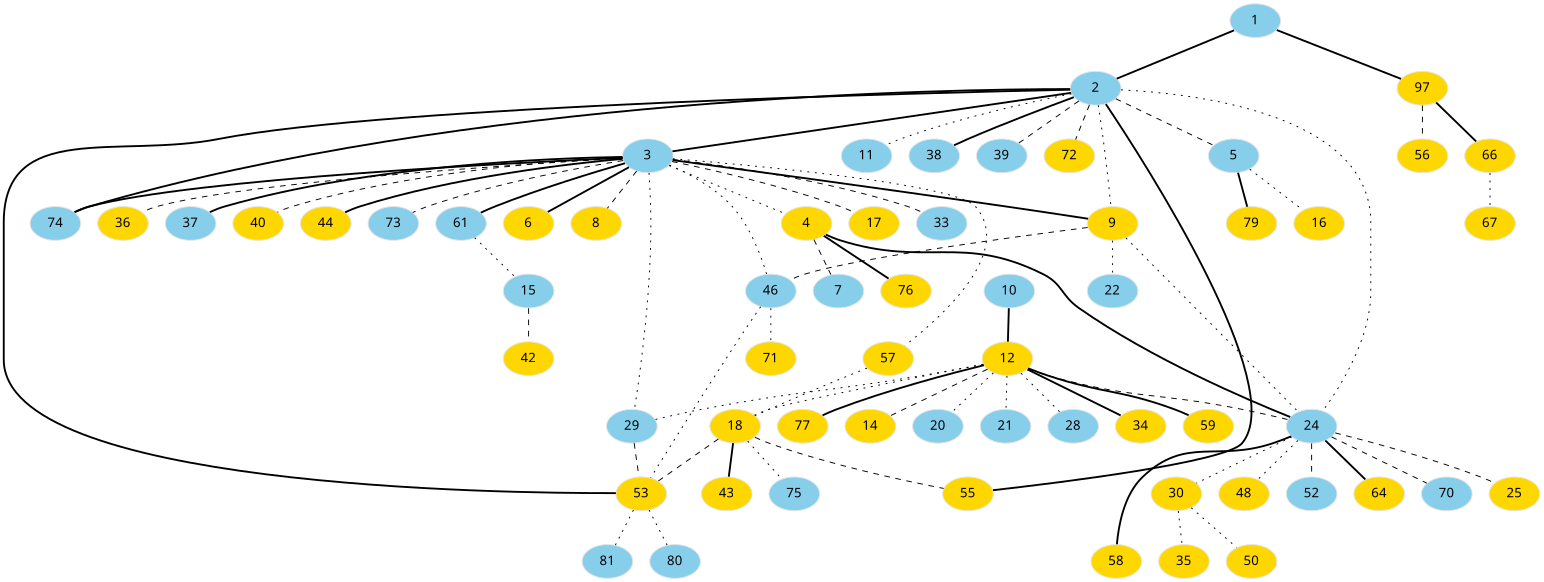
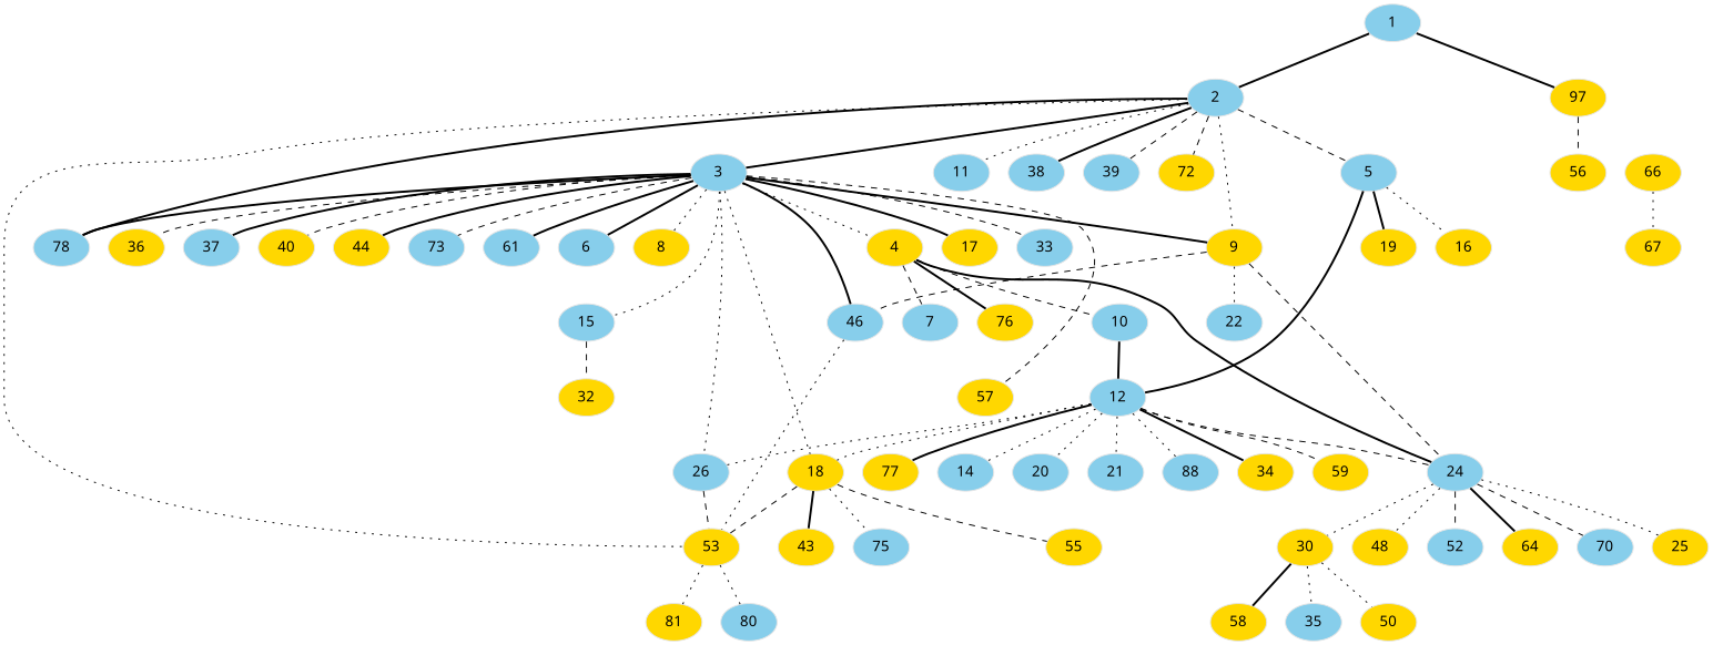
  graph {
    fontname="Noto Sans"
    node [color=gray90 fillcolor=gold fontname="Noto Sans" style=filled]
    edge [fontname="Noto Sans" style=dotted]
    2 [fillcolor=skyblue super="+51"]
    3 [fillcolor=skyblue super="+29"]
    5 [fillcolor=skyblue super="+69"]
    9 [super="+62"]
    11 [fillcolor=skyblue]
    24 [fillcolor=skyblue super="+47"]
    38 [fillcolor=skyblue super="+78"]
    39 [fillcolor=skyblue]
    53 [super="+79"]
    55 [super="+60"]
    72
-   74 [fillcolor=skyblue]
+   74 [fillcolor=skyblue label=78]
    1 [fillcolor=skyblue]
    n14 [label=97 super="+45"]
    56
    66
    4 [super="+41"]
-   6
+   6 [fillcolor=skyblue]
    8 [super="+31"]
    15 [fillcolor=skyblue super="+68"]
    17
    18 [super="+23"]
-   26 [fillcolor=skyblue label=29]
+   26 [fillcolor=skyblue]
    33 [fillcolor=skyblue]
    36
    37 [fillcolor=skyblue]
    40
    44 [super="+49"]
    46 [fillcolor=skyblue super="+63"]
    57
    61 [fillcolor=skyblue]
    73 [fillcolor=skyblue]
-   12 [super="+13"]
+   12 [fillcolor=skyblue super="+13"]
    16
-   19 [label=79]
+   19
    22 [fillcolor=skyblue]
    25
    30
    48 [super="+54"]
    52 [fillcolor=skyblue super="+82"]
    58
    64 [super="+65"]
    70 [fillcolor=skyblue]
    80 [fillcolor=skyblue]
-   81 [fillcolor=skyblue]
+   81
    7 [fillcolor=skyblue]
    10 [fillcolor=skyblue]
    76
-   32 [label=42]
+   32
    43
    75 [fillcolor=skyblue]
-   71
-   14
+   14 [fillcolor=skyblue]
    20 [fillcolor=skyblue]
    21 [fillcolor=skyblue super="+42"]
-   28 [fillcolor=skyblue]
+   28 [fillcolor=skyblue label=88]
    34
    59
    77
-   35
+   35 [fillcolor=skyblue]
    50
    67
    2 -- 3 [style=bold]
    2 -- 5 [style=dashed]
    2 -- 9 [weight=2]
    2 -- 11
-   2 -- 24 [weight=2]
    2 -- 38 [style=bold]
    2 -- 39 [style=dashed]
-   2 -- 53 [style=bold]
-   2 -- 55 [style=bold]
+   2 -- 53
    2 -- 72 [style=dashed]
    2 -- 74 [style=bold]
    3 -- 9 [style=bold]
    3 -- 74 [style=bold]
    3 -- 4
    3 -- 6 [style=bold]
-   3 -- 8 [style=dashed]
-   61 -- 15
-   3 -- 17 [style=dashed]
-   57 -- 18
+   3 -- 8
+   3 -- 15
+   3 -- 17 [style=bold]
+   3 -- 18
    3 -- 26
    3 -- 33 [style=dashed]
    3 -- 36 [style=dashed]
    3 -- 37 [style=bold]
    3 -- 40 [style=dashed]
    3 -- 44 [style=bold]
-   3 -- 46
-   3 -- 57
+   3 -- 46 [style=bold]
+   3 -- 57 [style=dashed]
    3 -- 61 [style=bold]
    3 -- 73 [style=dashed]
+   5 -- 12 [style=bold]
    5 -- 16
    5 -- 19 [style=bold]
-   9 -- 24
+   9 -- 24 [style=dashed]
    9 -- 46 [style=dashed]
    9 -- 22
-   24 -- 25 [style=dashed]
+   24 -- 25
    24 -- 30
    24 -- 48
    24 -- 52 [style=dashed]
-   24 -- 58 [style=bold]
+   30 -- 58 [style=bold]
    24 -- 64 [style=bold]
    24 -- 70 [style=dashed]
    53 -- 80
    53 -- 81
    1 -- 2 [style=bold]
    1 -- n14 [style=bold]
    n14 -- 56 [style=dashed]
-   n14 -- 66 [style=bold]
    66 -- 67
    4 -- 24 [style=bold]
    4 -- 7 [style=dashed]
+   4 -- 10 [style=dashed]
    4 -- 76 [style=bold]
    15 -- 32 [style=dashed]
    18 -- 53 [style=dashed]
    18 -- 55 [style=dashed]
    18 -- 43 [style=bold]
    18 -- 75
    26 -- 53 [style=dashed]
    46 -- 53
-   46 -- 71
    12 -- 24 [style=dashed]
    12 -- 18
    12 -- 26
-   12 -- 14 [style=dashed]
+   12 -- 14
    12 -- 20
    12 -- 21
    12 -- 28
    12 -- 34 [style=bold]
-   12 -- 59 [style=bold]
+   12 -- 59 [style=dashed]
    12 -- 77 [style=bold]
    30 -- 35
    30 -- 50
    10 -- 12 [style=bold]
  }
